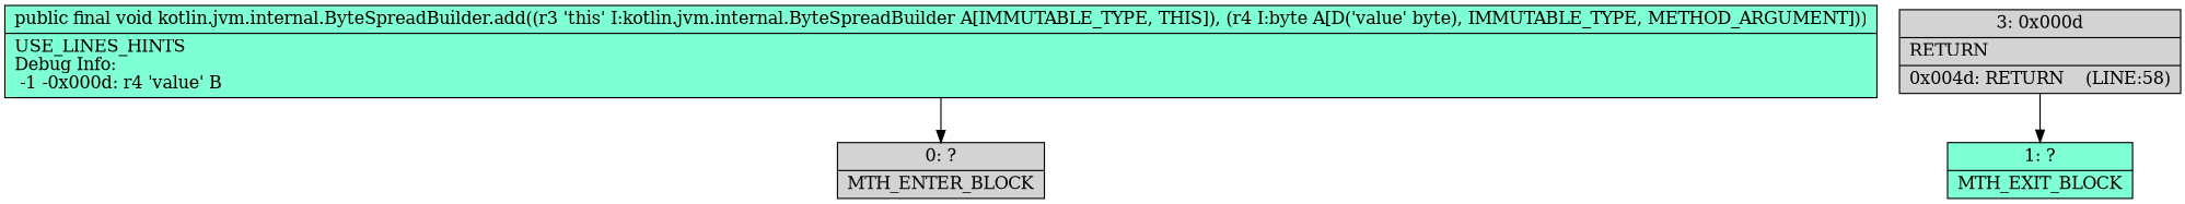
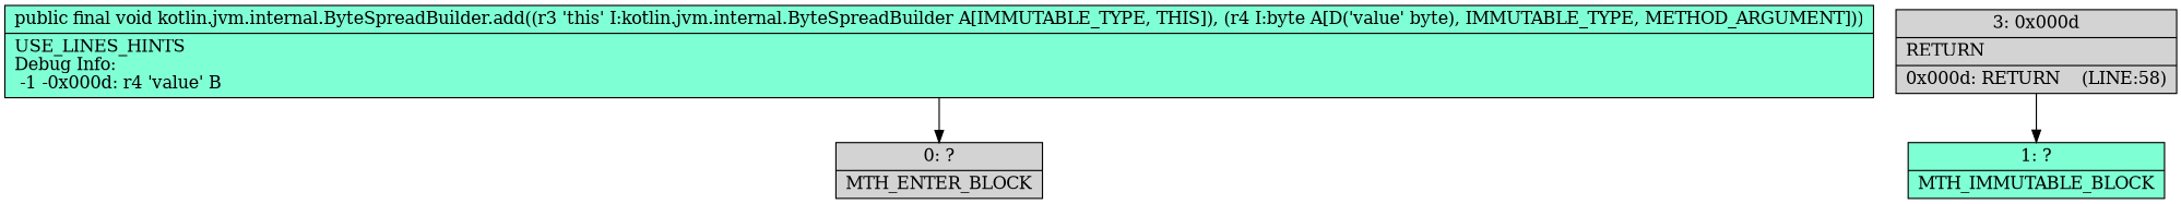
  digraph {
    node [fillcolor=lightgrey shape=record style=filled]
    n1 [label="{0\:\ ?|MTH_ENTER_BLOCK\l}"]
-   n2 [label="{3\:\ 0x000d|RETURN\l|0x004d: RETURN    (LINE:58)\l}"]
-   n3 [fillcolor=aquamarine label="{1\:\ ?|MTH_EXIT_BLOCK\l}"]
+   n2 [label="{3\:\ 0x000d|RETURN\l|0x000d: RETURN    (LINE:58)\l}"]
+   n3 [fillcolor=aquamarine label="{1\:\ ?|MTH_IMMUTABLE_BLOCK\l}"]
    n4 [fillcolor=aquamarine label="{public final void kotlin.jvm.internal.ByteSpreadBuilder.add((r3 'this' I:kotlin.jvm.internal.ByteSpreadBuilder A[IMMUTABLE_TYPE, THIS]), (r4 I:byte A[D('value' byte), IMMUTABLE_TYPE, METHOD_ARGUMENT]))  | USE_LINES_HINTS\lDebug Info:\l  \-1 \-0x000d: r4 'value' B\l}"]
    n2 -> n3
    n4 -> n1
  }
